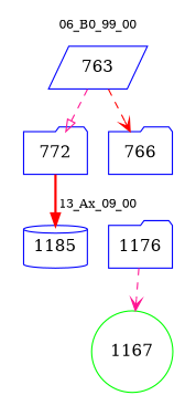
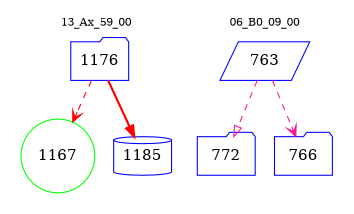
  digraph {
    node [color=blue shape=folder]
    edge [arrowhead=vee color=red style=dashed]
    n1 [label=1176]
    n2 [color=green label=1167 shape=circle]
    n3 [label=1185 shape=cylinder]
    n4 [label=763 shape=parallelogram]
    n5 [label=772]
    n6 [label=766]
    subgraph cluster_1 {
      color=white
      fontsize=10
-     label="13_Ax_09_00"
+     label="13_Ax_59_00"
      n1
      n2
      n3
    }
    subgraph cluster_2 {
      color=white
      fontsize=10
-     label="06_B0_99_00"
+     label="06_B0_09_00"
      n4
      n5
      n6
    }
-   n1 -> n2 [color=deeppink]
-   n5 -> n3 [arrowhead=normal style=bold]
+   n1 -> n2
+   n1 -> n3 [arrowhead=normal style=bold]
    n4 -> n5 [arrowhead=onormal color=deeppink]
-   n4 -> n6
+   n4 -> n6 [color=deeppink]
  }
